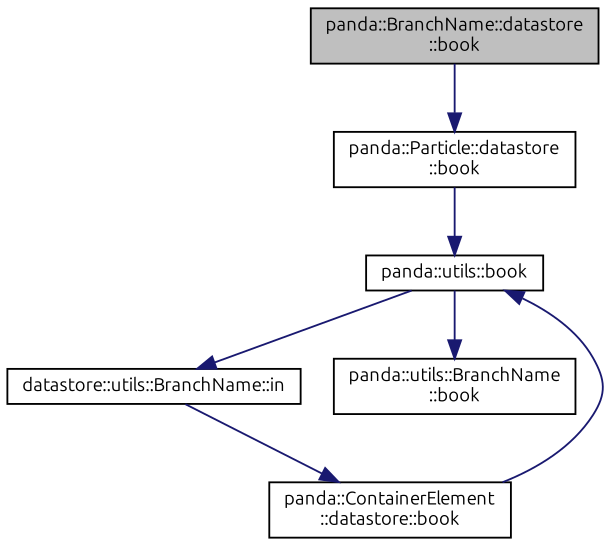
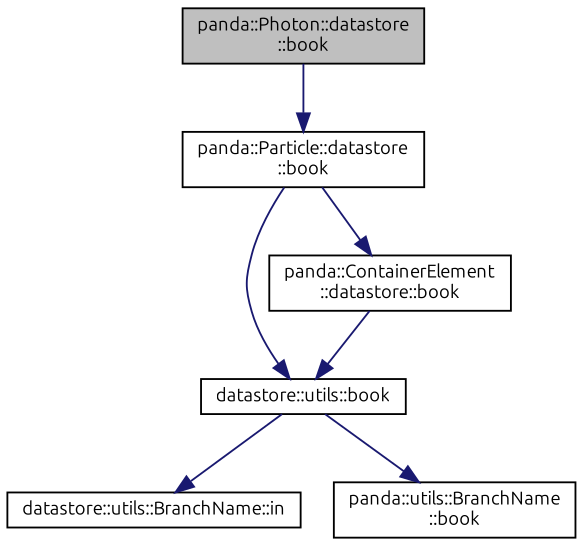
  digraph {
    fontname=Ubuntu
    rankdir=TB
    node [color=black fillcolor=white fontname=Ubuntu fontsize=10 shape=record style=filled]
    edge [color=midnightblue fontname=Ubuntu fontsize=10 labelfontname=Helvetica labelfontsize=10 style=solid]
-   n1 [fillcolor=grey75 fontcolor=black height=0.2 label="panda::BranchName::datastore\l::book" width=0.4]
+   n1 [fillcolor=grey75 fontcolor=black height=0.2 label="panda::Photon::datastore\l::book" width=0.4]
    n2 [height=0.2 label="panda::Particle::datastore\l::book" width=0.4]
-   n3 [height=0.2 label="panda::utils::book" width=0.4]
+   n3 [height=0.2 label="datastore::utils::book" width=0.4]
    n4 [height=0.2 label="panda::ContainerElement\l::datastore::book" width=0.4]
    n5 [height=0.2 label="datastore::utils::BranchName::in" width=0.4]
    n6 [height=0.2 label="panda::utils::BranchName\l::book" width=0.4]
    n1 -> n2
    n2 -> n3
-   n5 -> n4
+   n2 -> n4
    n3 -> n5
    n3 -> n6
    n4 -> n3
  }
